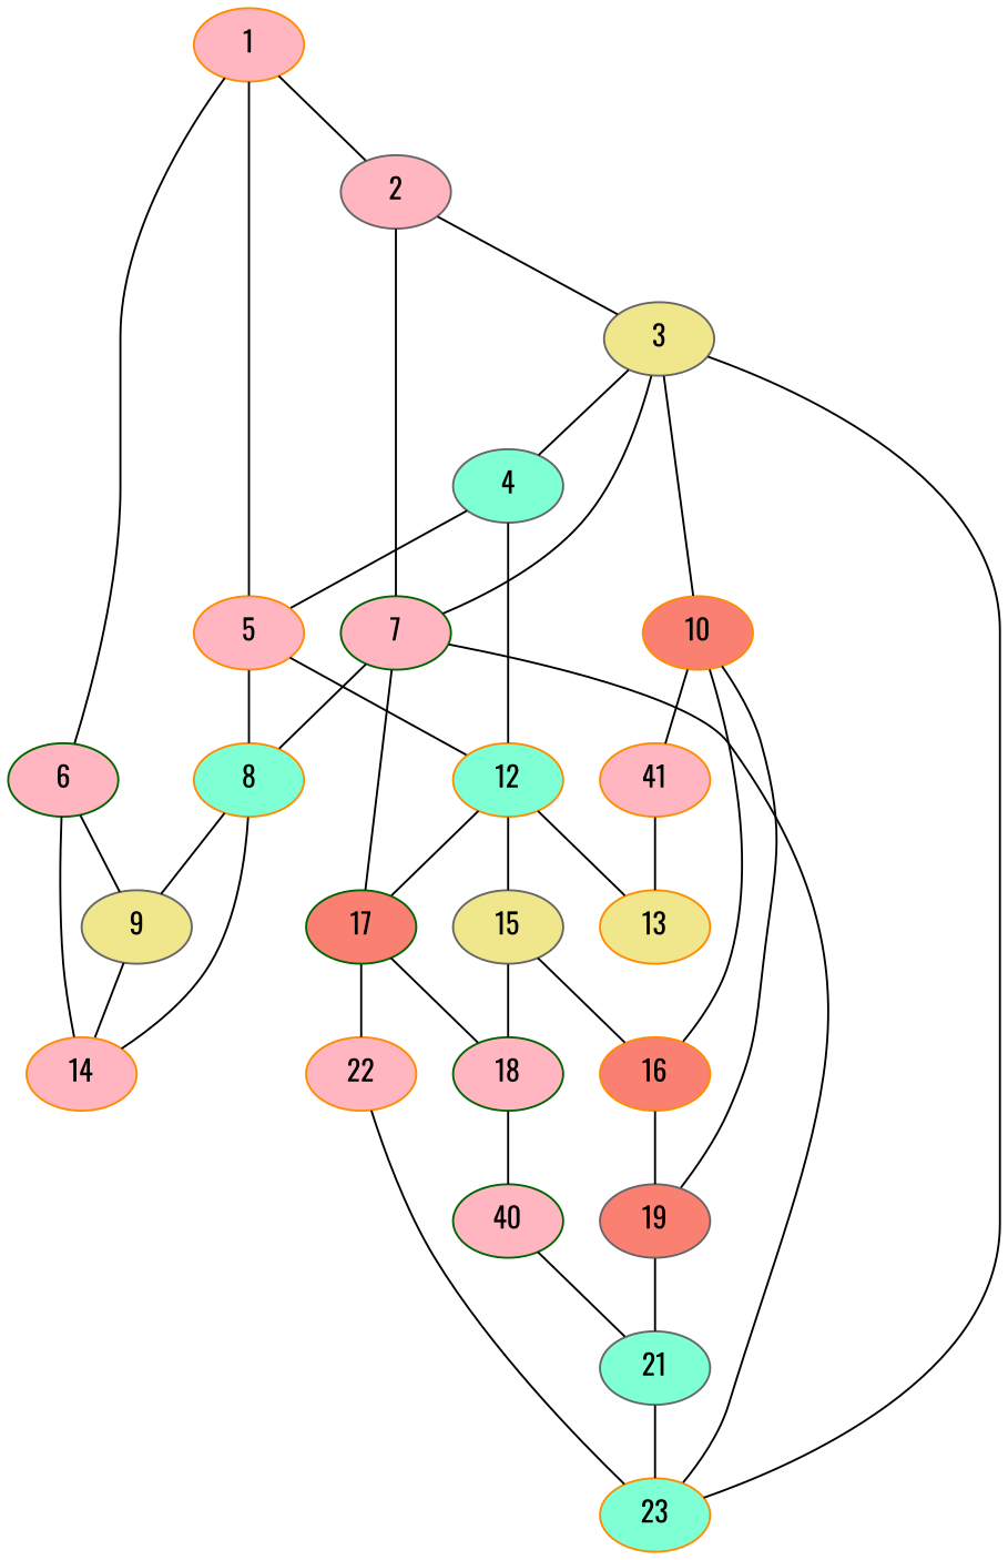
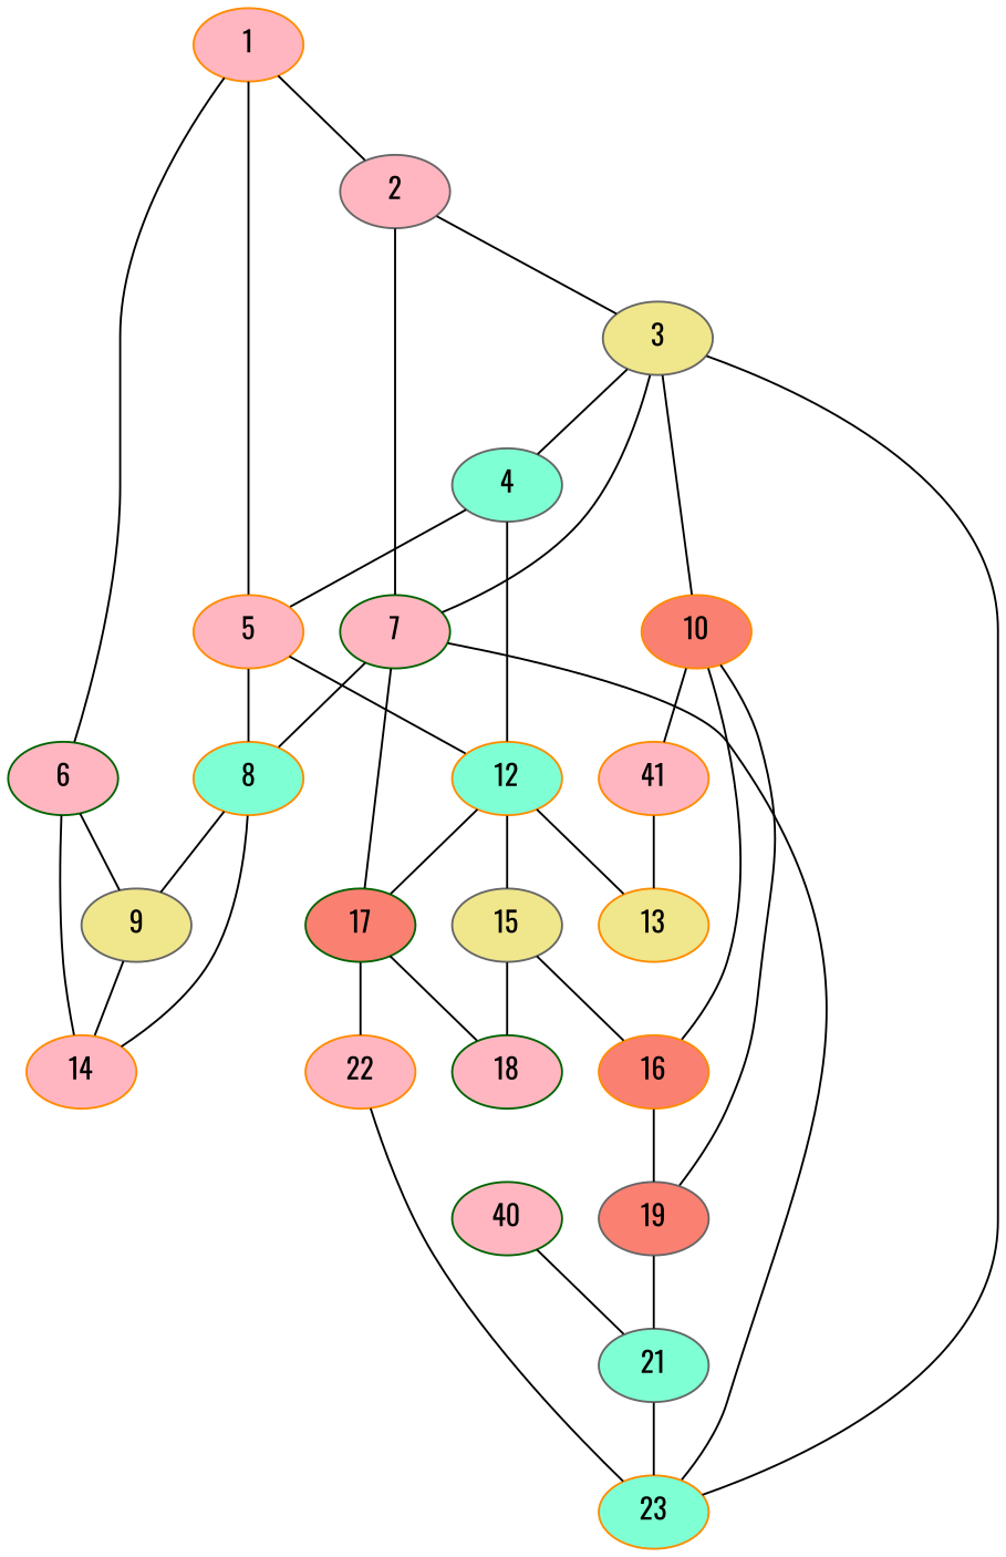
  graph {
    fontname=Oswald
    node [color=darkorange fillcolor=lightpink fontname=Oswald style=filled]
    edge [fontname=Oswald weight=1.0]
    2 [color=gray40]
    1
    5
    6 [color=darkgreen]
    3 [color=gray40 fillcolor=khaki]
    7 [color=darkgreen]
    12 [fillcolor=aquamarine]
    8 [fillcolor=aquamarine]
    9 [color=gray40 fillcolor=khaki]
    14
    4 [color=gray40 fillcolor=aquamarine]
    10 [fillcolor=salmon]
    23 [fillcolor=aquamarine]
    17 [color=darkgreen fillcolor=salmon]
    n15 [label=41]
    16 [fillcolor=salmon]
    19 [color=gray40 fillcolor=salmon]
    13 [fillcolor=khaki]
    15 [color=gray40 fillcolor=khaki]
    18 [color=darkgreen]
    22
    21 [color=gray40 fillcolor=aquamarine]
    n23 [color=darkgreen label=40]
    2 -- 3
    2 -- 7 [weight=2.0]
    1 -- 2
    1 -- 5
    1 -- 6
    5 -- 12
    5 -- 8
    6 -- 9
    6 -- 14 [weight=2.0]
    3 -- 7
    3 -- 4
    3 -- 10 [weight=2.0]
    3 -- 23
    7 -- 8 [weight=2.0]
    7 -- 23
    7 -- 17
    12 -- 17
    12 -- 13 [weight=2.0]
    12 -- 15
    8 -- 9
    8 -- 14
    9 -- 14
    4 -- 5
    4 -- 12
    10 -- n15 [weight=2.0]
    10 -- 16
    10 -- 19
    17 -- 18 [weight=2.0]
    17 -- 22 [weight=2.0]
    n15 -- 13
    16 -- 19
    19 -- 21 [weight=2.0]
    15 -- 16
    15 -- 18
-   18 -- n23 [weight=2.0]
    22 -- 23
    21 -- 23 [weight=2.0]
    n23 -- 21 [weight=2.0]
  }
